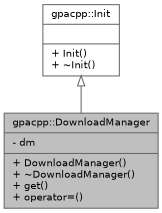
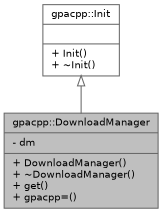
  digraph {
    node [color=gray40 fontname=Helvetica fontsize=10 shape=record style=filled]
-   n1 [fillcolor=grey75 fontcolor=black height=0.2 label="{gpacpp::DownloadManager\n|- dm\l|+ DownloadManager()\l+ ~DownloadManager()\l+ get()\l+ operator=()\l}" width=0.4]
+   n1 [fillcolor=grey75 fontcolor=black height=0.2 label="{gpacpp::DownloadManager\n|- dm\l|+ DownloadManager()\l+ ~DownloadManager()\l+ get()\l+ gpacpp=()\l}" width=0.4]
    n2 [fillcolor=white height=0.2 label="{gpacpp::Init\n||+ Init()\l+ ~Init()\l}" width=0.4]
    n2 -> n1 [arrowtail=onormal color=gray40 dir=back fontname=Helvetica fontsize=10 labelfontname=Helvetica labelfontsize=10 style=solid]
  }
